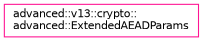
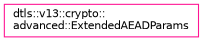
  digraph {
    rankdir=LR
-   n1 [color=deeppink fillcolor=white fontname=Helvetica fontsize=10 height=0.2 label="advanced::v13::crypto::\ladvanced::ExtendedAEADParams" shape=box style=filled width=0.4]
+   n1 [color=deeppink fillcolor=white fontname=Helvetica fontsize=10 height=0.2 label="dtls::v13::crypto::\ladvanced::ExtendedAEADParams" shape=box style=filled width=0.4]
  }
